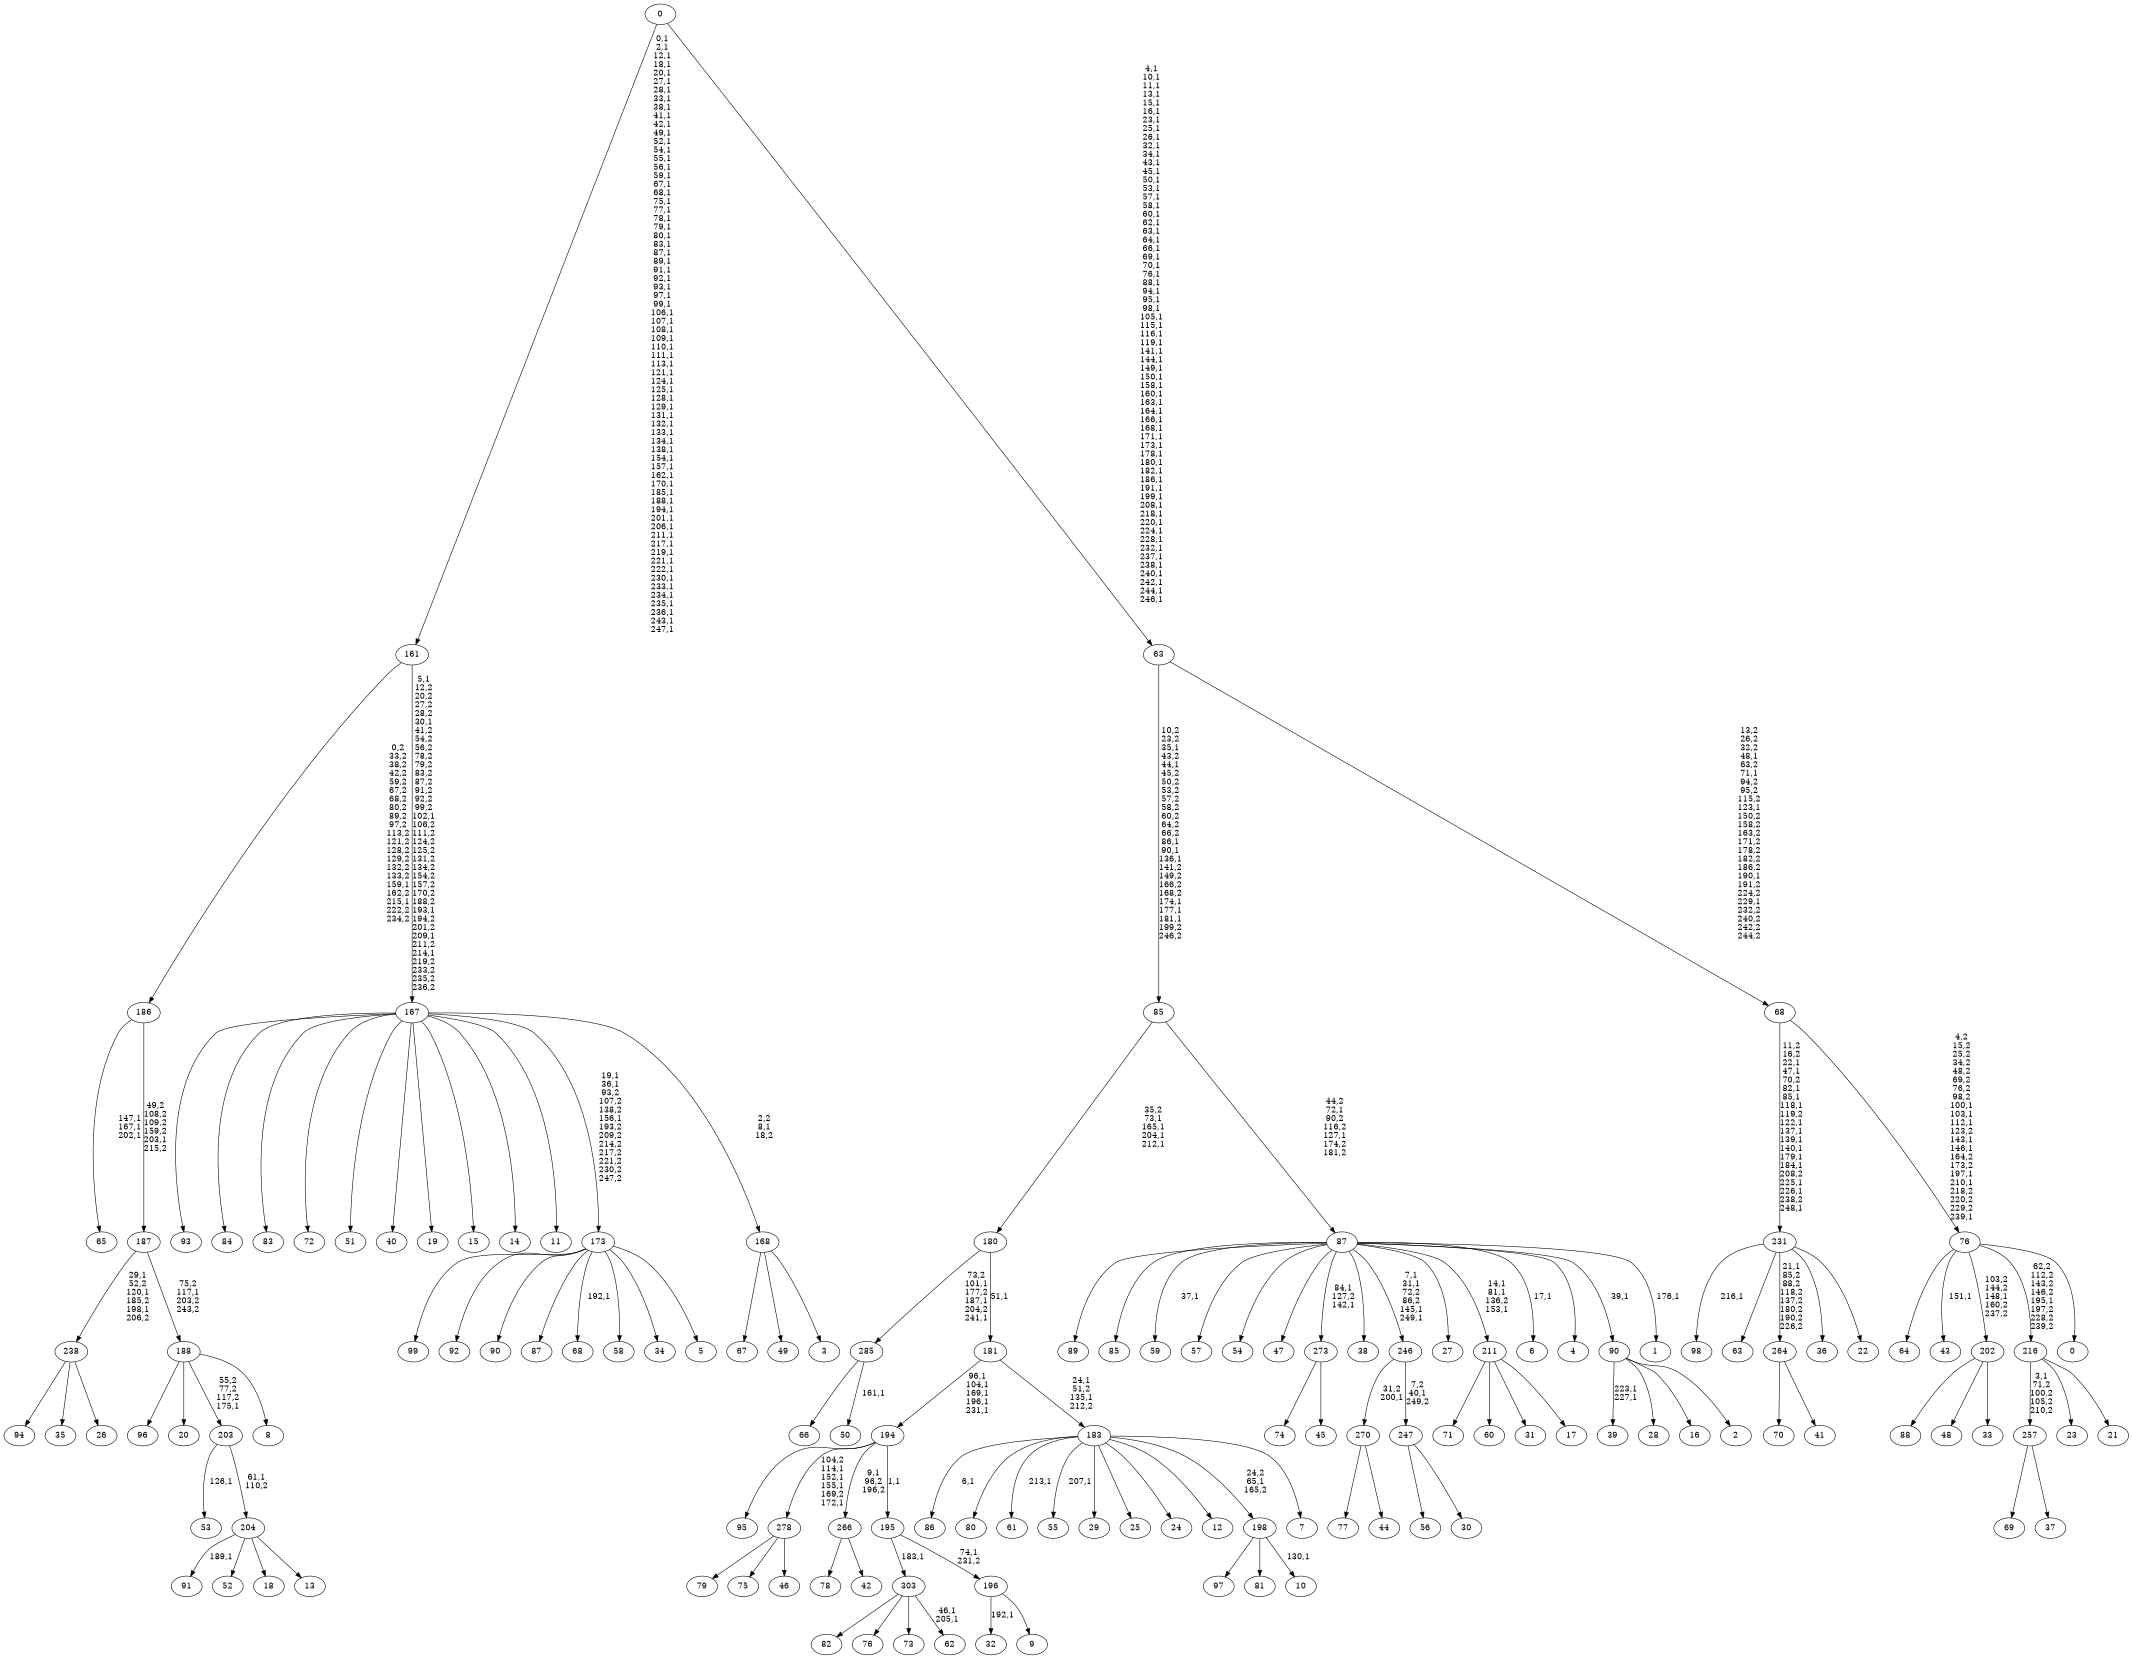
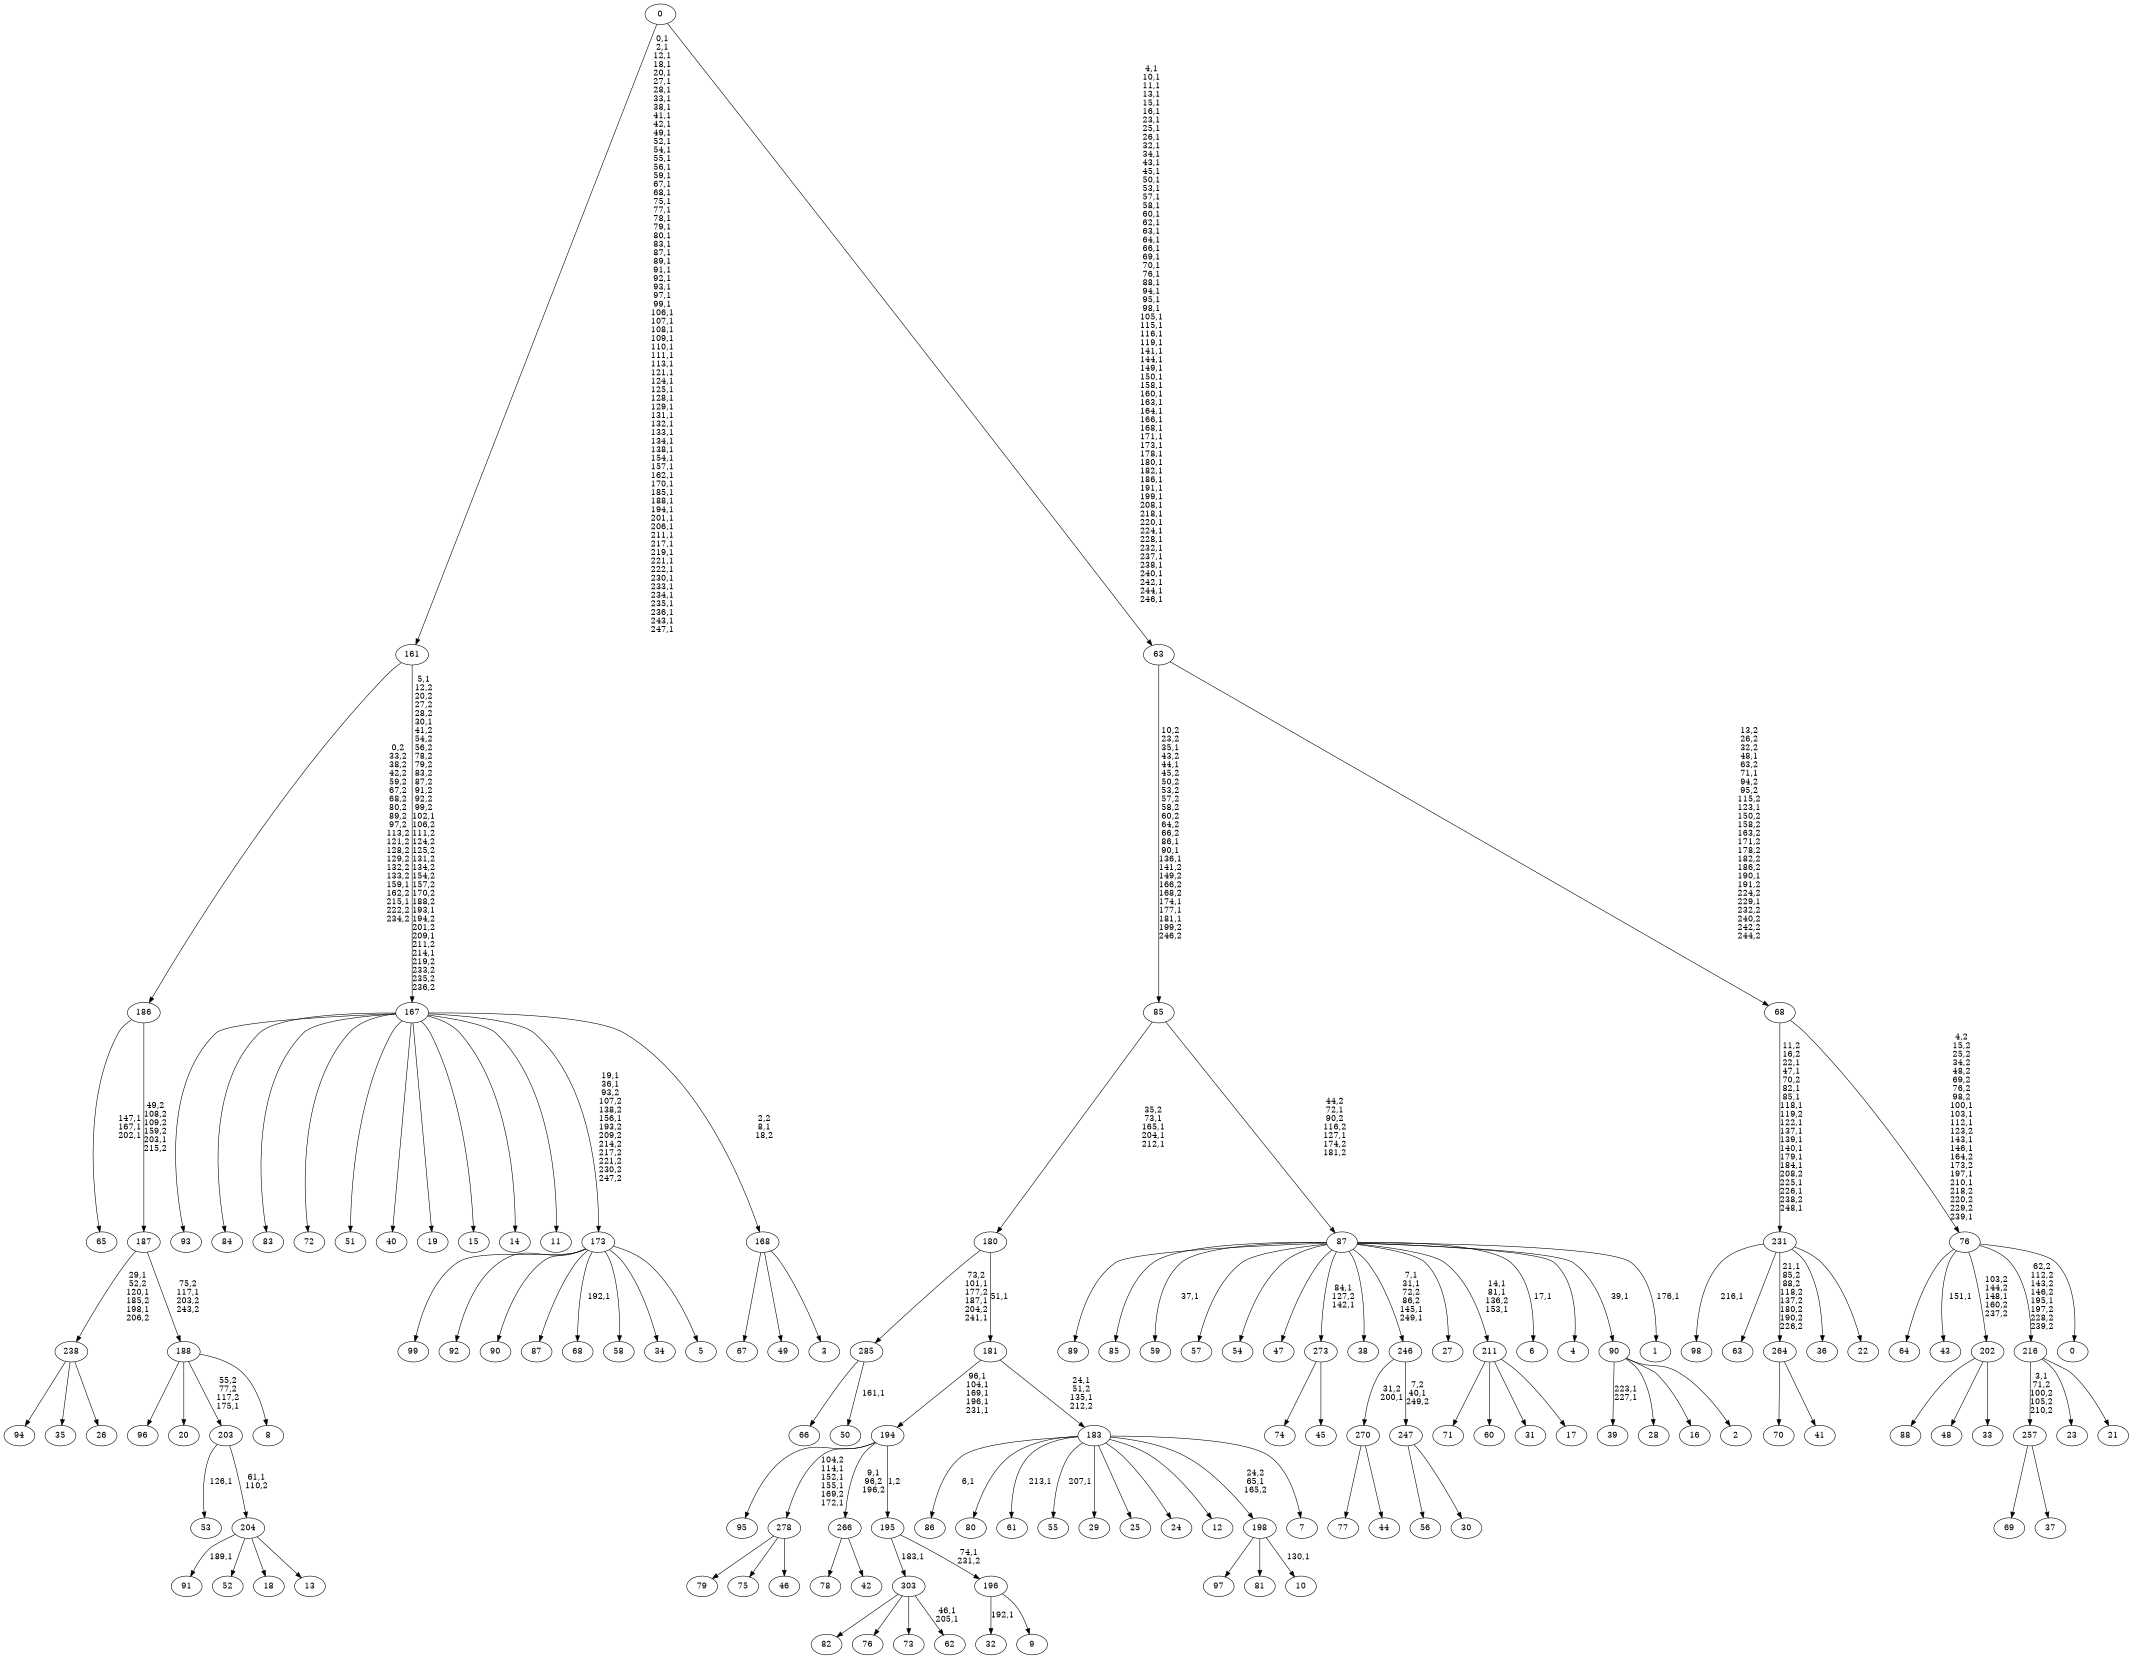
  digraph {
    n1 [label=99]
    n2 [label=98]
    n3 [label=97]
    n4 [label=96]
    n5 [label=95]
    n6 [label=94]
    n7 [label=93]
    n8 [label=92]
    n9 [label=91]
    n10 [label=90]
    n11 [label=89]
    n12 [label=88]
    n13 [label=87]
    n14 [label=86]
    n15 [label=85]
    n16 [label=84]
    n17 [label=83]
    n18 [label=82]
    n19 [label=81]
    n20 [label=80]
    n21 [label=79]
    n22 [label=78]
    n23 [label=77]
    n24 [label=76]
    n25 [label=75]
    n26 [label=74]
    n27 [label=73]
    n28 [label=72]
    n29 [label=71]
    n30 [label=70]
    n31 [label=69]
    n32 [label=68]
    n33 [label=67]
    n34 [label=66]
    n35 [label=65]
    n36 [label=64]
    n37 [label=63]
    n38 [label=62]
    303
    n40 [label=61]
    n41 [label=60]
    n42 [label=59]
    n43 [label=58]
    n44 [label=57]
    n45 [label=56]
    n46 [label=55]
    n47 [label=54]
    n48 [label=53]
    n49 [label=52]
    n50 [label=51]
    n51 [label=50]
    285
    n53 [label=49]
    n54 [label=48]
    n55 [label=47]
    n56 [label=46]
    278
    n58 [label=45]
    273
    n60 [label=44]
    270
    n62 [label=43]
    n63 [label=42]
    266
    n65 [label=41]
    264
    n67 [label=40]
    n68 [label=39]
    n69 [label=38]
    n70 [label=37]
    257
    n72 [label=36]
    n73 [label=35]
    n74 [label=34]
    n75 [label=33]
    n76 [label=202]
    n77 [label=32]
    n78 [label=31]
    n79 [label=30]
    247
    246
    n82 [label=29]
    n83 [label=28]
    n84 [label=27]
    n85 [label=26]
    238
    n87 [label=25]
    n88 [label=24]
    n89 [label=23]
    n90 [label=22]
    231
    n92 [label=21]
    216
    n94 [label=20]
    n95 [label=19]
    n96 [label=18]
    n97 [label=17]
    211
    n99 [label=16]
    n100 [label=15]
    n101 [label=14]
    n102 [label=13]
    204
    203
    n105 [label=12]
    n106 [label=11]
    n107 [label=10]
    198
    n109 [label=9]
    196
    195
    194
    n113 [label=8]
    188
    187
    186
    n117 [label=7]
    183
    181
    180
    n121 [label=6]
    n122 [label=5]
    173
    n124 [label=4]
    n125 [label=3]
    168
    167
    161
    n129 [label=2]
    90
    n131 [label=1]
    87
    85
    n134 [label=0]
    76
    68
    63
    0
    303 -> n18
    303 -> n24
    303 -> n27
    303 -> n38 [label="46,1\n205,1"]
    285 -> n34
    285 -> n51 [label="161,1"]
    278 -> n21
    278 -> n25
    278 -> n56
    273 -> n26
    273 -> n58
    270 -> n23
    270 -> n60
    266 -> n22
    266 -> n63
    264 -> n30
    264 -> n65
    257 -> n31
    257 -> n70
    n76 -> n12
    n76 -> n54
    n76 -> n75
    247 -> n45
    247 -> n79
    246 -> 270 [label="31,2\n200,1"]
    246 -> 247 [label="7,2\n40,1\n249,2"]
    238 -> n6
    238 -> n73
    238 -> n85
    231 -> n2 [label="216,1"]
    231 -> n37
    231 -> 264 [label="21,1\n85,2\n88,2\n118,2\n137,2\n180,2\n190,2\n226,2"]
    231 -> n72
    231 -> n90
    216 -> 257 [label="3,1\n71,2\n100,2\n105,2\n210,2"]
    216 -> n89
    216 -> n92
    211 -> n29
    211 -> n41
    211 -> n78
    211 -> n97
    204 -> n9 [label="189,1"]
    204 -> n49
    204 -> n96
    204 -> n102
    203 -> n48 [label="126,1"]
    203 -> 204 [label="61,1\n110,2"]
    198 -> n3
    198 -> n19
    198 -> n107 [label="130,1"]
    196 -> n77 [label="192,1"]
    196 -> n109
    195 -> 303 [label="183,1"]
    195 -> 196 [label="74,1\n231,2"]
    194 -> n5
    194 -> 278 [label="104,2\n114,1\n152,1\n155,1\n169,2\n172,1"]
    194 -> 266 [label="9,1\n96,2\n196,2"]
-   194 -> 195 [label="1,1"]
+   194 -> 195 [label="1,2"]
    188 -> n4
    188 -> n94
    188 -> 203 [label="55,2\n77,2\n117,2\n175,1"]
    188 -> n113
    187 -> 238 [label="29,1\n52,2\n120,1\n185,2\n198,1\n206,2"]
    187 -> 188 [label="75,2\n117,1\n203,2\n243,2"]
    186 -> n35 [label="147,1\n167,1\n202,1"]
    186 -> 187 [label="49,2\n108,2\n109,2\n159,2\n203,1\n215,2"]
    183 -> n14 [label="6,1"]
    183 -> n20
    183 -> n40 [label="213,1"]
    183 -> n46 [label="207,1"]
    183 -> n82
    183 -> n87
    183 -> n88
    183 -> n105
    183 -> 198 [label="24,2\n65,1\n165,2"]
    183 -> n117
    181 -> 194 [label="96,1\n104,1\n169,1\n196,1\n231,1"]
    181 -> 183 [label="24,1\n51,2\n135,1\n212,2"]
    180 -> 285 [label="73,2\n101,1\n177,2\n187,1\n204,2\n241,1"]
    180 -> 181 [label="51,1"]
    173 -> n1
    173 -> n8
    173 -> n10
    173 -> n13
    173 -> n32 [label="192,1"]
    173 -> n43
    173 -> n74
    173 -> n122
    168 -> n33
    168 -> n53
    168 -> n125
    167 -> n7
    167 -> n16
    167 -> n17
    167 -> n28
    167 -> n50
    167 -> n67
    167 -> n95
    167 -> n100
    167 -> n101
    167 -> n106
    167 -> 173 [label="19,1\n36,1\n93,2\n107,2\n138,2\n156,1\n193,2\n209,2\n214,2\n217,2\n221,2\n230,2\n247,2"]
    167 -> 168 [label="2,2\n8,1\n18,2"]
    161 -> 186 [label="0,2\n33,2\n38,2\n42,2\n59,2\n67,2\n68,2\n80,2\n89,2\n97,2\n113,2\n121,2\n128,2\n129,2\n132,2\n133,2\n159,1\n162,2\n215,1\n222,2\n234,2"]
    161 -> 167 [label="5,1\n12,2\n20,2\n27,2\n28,2\n30,1\n41,2\n54,2\n56,2\n78,2\n79,2\n83,2\n87,2\n91,2\n92,2\n99,2\n102,1\n106,2\n111,2\n124,2\n125,2\n131,2\n134,2\n154,2\n157,2\n170,2\n188,2\n193,1\n194,2\n201,2\n209,1\n211,2\n214,1\n219,2\n233,2\n235,2\n236,2"]
    90 -> n68 [label="223,1\n227,1"]
    90 -> n83
    90 -> n99
    90 -> n129
    87 -> n11
    87 -> n15
    87 -> n42 [label="37,1"]
    87 -> n44
    87 -> n47
    87 -> n55
    87 -> 273 [label="84,1\n127,2\n142,1"]
    87 -> n69
    87 -> 246 [label="7,1\n31,1\n72,2\n86,2\n145,1\n249,1"]
    87 -> n84
    87 -> 211 [label="14,1\n81,1\n136,2\n153,1"]
    87 -> n121 [label="17,1"]
    87 -> n124
    87 -> 90 [label="39,1"]
    87 -> n131 [label="176,1"]
    85 -> 180 [label="35,2\n73,1\n165,1\n204,1\n212,1"]
    85 -> 87 [label="44,2\n72,1\n90,2\n116,2\n127,1\n174,2\n181,2"]
    76 -> n36
    76 -> n62 [label="151,1"]
    76 -> n76 [label="103,2\n144,2\n148,1\n160,2\n237,2"]
    76 -> 216 [label="62,2\n112,2\n143,2\n146,2\n195,1\n197,2\n228,2\n239,2"]
    76 -> n134
    68 -> 231 [label="11,2\n16,2\n22,1\n47,1\n70,2\n82,1\n85,1\n118,1\n119,2\n122,1\n137,1\n139,1\n140,1\n179,1\n184,1\n208,2\n225,1\n226,1\n238,2\n248,1"]
    68 -> 76 [label="4,2\n15,2\n25,2\n34,2\n48,2\n69,2\n76,2\n98,2\n100,1\n103,1\n112,1\n123,2\n143,1\n146,1\n164,2\n173,2\n197,1\n210,1\n218,2\n220,2\n229,2\n239,1"]
    63 -> 85 [label="10,2\n23,2\n35,1\n43,2\n44,1\n45,2\n50,2\n53,2\n57,2\n58,2\n60,2\n64,2\n66,2\n86,1\n90,1\n136,1\n141,2\n149,2\n166,2\n168,2\n174,1\n177,1\n181,1\n199,2\n246,2"]
    63 -> 68 [label="13,2\n26,2\n32,2\n48,1\n63,2\n71,1\n94,2\n95,2\n115,2\n123,1\n150,2\n158,2\n163,2\n171,2\n178,2\n182,2\n186,2\n190,1\n191,2\n224,2\n229,1\n232,2\n240,2\n242,2\n244,2"]
    0 -> 161 [label="0,1\n2,1\n12,1\n18,1\n20,1\n27,1\n28,1\n33,1\n38,1\n41,1\n42,1\n49,1\n52,1\n54,1\n55,1\n56,1\n59,1\n67,1\n68,1\n75,1\n77,1\n78,1\n79,1\n80,1\n83,1\n87,1\n89,1\n91,1\n92,1\n93,1\n97,1\n99,1\n106,1\n107,1\n108,1\n109,1\n110,1\n111,1\n113,1\n121,1\n124,1\n125,1\n128,1\n129,1\n131,1\n132,1\n133,1\n134,1\n138,1\n154,1\n157,1\n162,1\n170,1\n185,1\n188,1\n194,1\n201,1\n206,1\n211,1\n217,1\n219,1\n221,1\n222,1\n230,1\n233,1\n234,1\n235,1\n236,1\n243,1\n247,1"]
    0 -> 63 [label="4,1\n10,1\n11,1\n13,1\n15,1\n16,1\n23,1\n25,1\n26,1\n32,1\n34,1\n43,1\n45,1\n50,1\n53,1\n57,1\n58,1\n60,1\n62,1\n63,1\n64,1\n66,1\n69,1\n70,1\n76,1\n88,1\n94,1\n95,1\n98,1\n105,1\n115,1\n116,1\n119,1\n141,1\n144,1\n149,1\n150,1\n158,1\n160,1\n163,1\n164,1\n166,1\n168,1\n171,1\n173,1\n178,1\n180,1\n182,1\n186,1\n191,1\n199,1\n208,1\n218,1\n220,1\n224,1\n228,1\n232,1\n237,1\n238,1\n240,1\n242,1\n244,1\n246,1"]
  }
